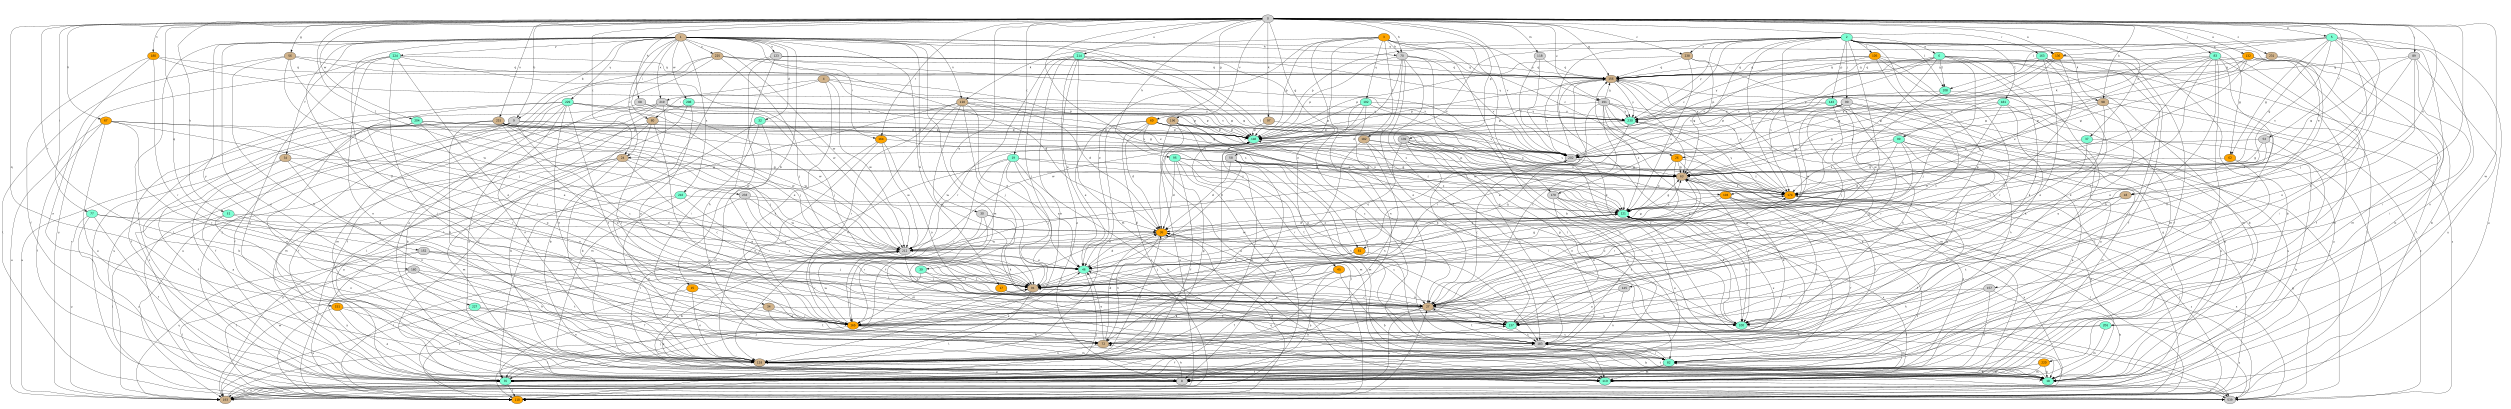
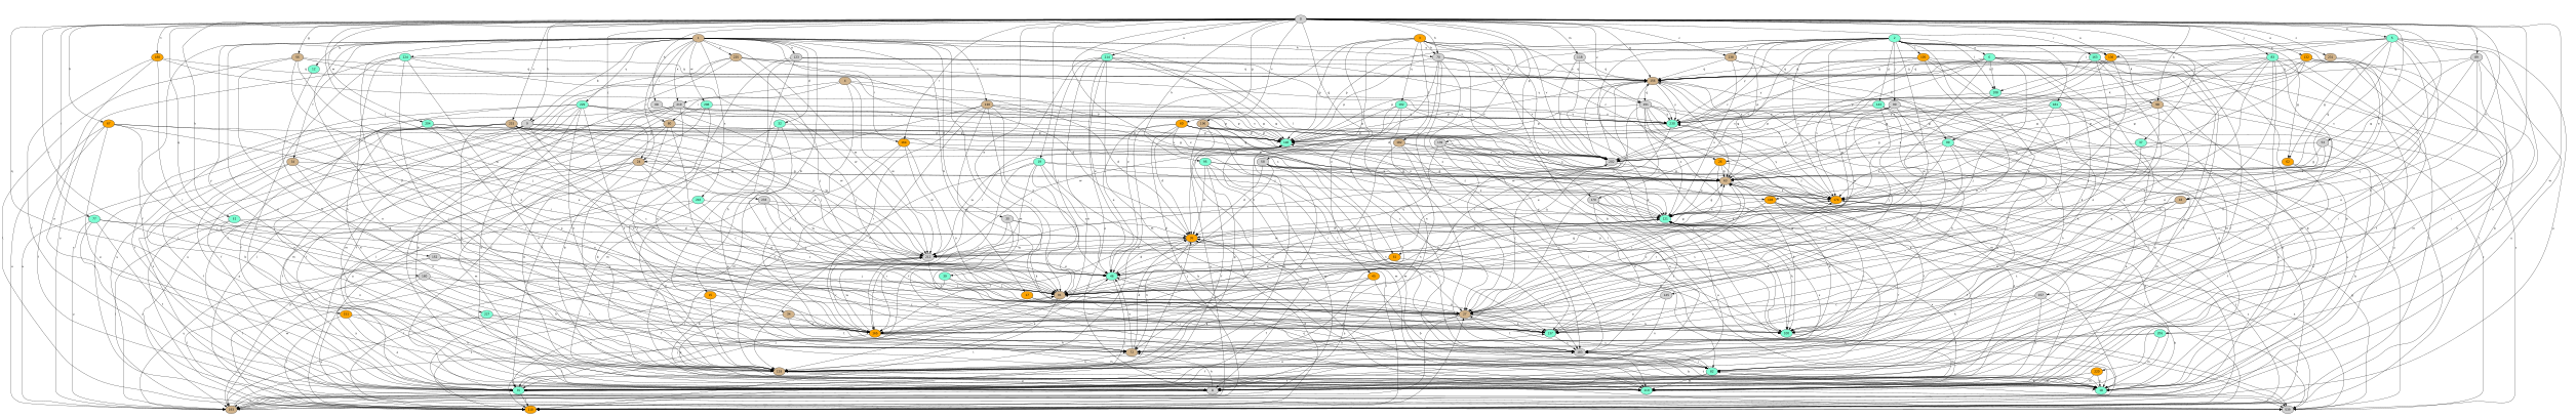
  strict digraph {
    fontname=Nunito
    node [fillcolor=aquamarine fontname=Nunito style=filled]
    edge [fontname=Nunito]
    0 [fillcolor=lightgrey]
    5
    9 [fillcolor=lightgrey]
    19
    24 [fillcolor=tan]
    37
    39
    43 [fillcolor=tan]
    53 [fillcolor=lightgrey]
    56 [fillcolor=tan]
    58 [fillcolor=lightgrey]
    60 [fillcolor=orange]
    61 [fillcolor=orange]
    67 [fillcolor=orange]
    68 [fillcolor=lightgrey]
    70 [fillcolor=lightgrey]
    77
    83
    89 [fillcolor=lightgrey]
    92
    95
-   97 [fillcolor=tan]
    98 [fillcolor=tan]
    103 [fillcolor=orange]
    118 [fillcolor=lightgrey]
    132 [fillcolor=orange]
    136 [fillcolor=orange]
    139 [fillcolor=lightgrey]
    151 [fillcolor=orange]
    152 [fillcolor=lightgrey]
    156 [fillcolor=tan]
    157 [fillcolor=lightgrey]
    160 [fillcolor=lightgrey]
    163
    164 [fillcolor=orange]
    180 [fillcolor=orange]
    191 [fillcolor=lightgrey]
    196 [fillcolor=tan]
    202 [fillcolor=lightgrey]
    204
    206
    214
    215 [fillcolor=tan]
    231 [fillcolor=tan]
    233 [fillcolor=lightgrey]
    238 [fillcolor=tan]
    62 [fillcolor=orange]
    91 [fillcolor=tan]
    108
    174 [fillcolor=orange]
    99
    63 [fillcolor=tan]
    82
    100
    193 [fillcolor=tan]
    220 [fillcolor=orange]
    55
    119
    212 [fillcolor=lightgrey]
    146
    n61 [fillcolor=lightgrey label=539]
    110 [fillcolor=orange]
    221
    27 [fillcolor=tan]
    165 [fillcolor=orange]
    18
    46
    128 [fillcolor=tan]
    8 [fillcolor=lightgrey]
    183 [fillcolor=lightgrey]
    137
    72 [fillcolor=tan]
    36 [fillcolor=orange]
    230
    1 [fillcolor=tan]
+   12
    15 [fillcolor=orange]
    17 [fillcolor=orange]
    30 [fillcolor=lightgrey]
    32
    34 [fillcolor=tan]
    54 [fillcolor=tan]
    80 [fillcolor=tan]
    120 [fillcolor=tan]
    123 [fillcolor=lightgrey]
    170 [fillcolor=lightgrey]
    208
    216
    219 [fillcolor=lightgrey]
    224
    225 [fillcolor=tan]
    227
    229
    2
    6
    90 [fillcolor=lightgrey]
    105 [fillcolor=orange]
    143
    145 [fillcolor=lightgrey]
    181
    26 [fillcolor=orange]
    3 [fillcolor=orange]
    45 [fillcolor=orange]
    182 [fillcolor=tan]
    192
    4 [fillcolor=tan]
    0 -> 5 [label=a]
    0 -> 9 [label=b]
    0 -> 19 [label=c]
    0 -> 24 [label=c]
    0 -> 37 [label=e]
    0 -> 39 [label=e]
    0 -> 43 [label=e]
    0 -> 53 [label=f]
    0 -> 56 [label=g]
    0 -> 58 [label=g]
    0 -> 60 [label=g]
    0 -> 61 [label=g]
    0 -> 67 [label=h]
    0 -> 68 [label=h]
    0 -> 70 [label=h]
    0 -> 77 [label=i]
    0 -> 83 [label=j]
    0 -> 89 [label=j]
    0 -> 92 [label=k]
    0 -> 95 [label=k]
-   0 -> 97 [label=k]
    0 -> 98 [label=k]
    0 -> 103 [label=l]
    0 -> 118 [label=m]
    0 -> 132 [label=o]
    0 -> 136 [label=o]
    0 -> 139 [label=p]
    0 -> 151 [label=q]
    0 -> 152 [label=q]
    0 -> 156 [label=q]
    0 -> 157 [label=r]
    0 -> 160 [label=r]
    0 -> 163 [label=r]
    0 -> 164 [label=r]
    0 -> 180 [label=t]
    0 -> 191 [label=u]
    0 -> 196 [label=v]
    0 -> 202 [label=v]
    0 -> 204 [label=w]
    0 -> 206 [label=w]
    0 -> 214 [label=x]
    0 -> 215 [label=x]
    0 -> 231 [label=z]
    0 -> 233 [label=z]
    0 -> 238 [label=z]
    5 -> 136 [label=o]
    5 -> 62 [label=g]
    5 -> 91 [label=j]
    5 -> 108 [label=l]
    5 -> 174 [label=s]
    5 -> 99 [label=k]
    5 -> 63 [label=g]
    5 -> 82 [label=i]
    5 -> 100 [label=k]
    5 -> 193 [label=u]
    5 -> 220 [label=x]
    9 -> 55 [label=f]
    9 -> 119 [label=m]
    9 -> 212 [label=w]
    9 -> 146 [label=p]
    9 -> n61 [label=z]
    9 -> 110 [label=l]
    9 -> 221 [label=x]
    9 -> 27 [label=c]
    19 -> 91 [label=j]
    19 -> 174 [label=s]
    19 -> 63 [label=g]
    19 -> 55 [label=f]
    19 -> 110 [label=l]
    19 -> 165 [label=r]
    19 -> 18 [label=b]
    19 -> 46 [label=e]
    24 -> 91 [label=j]
    24 -> 63 [label=g]
    24 -> 55 [label=f]
    24 -> 119 [label=m]
    24 -> 27 [label=c]
    24 -> 128 [label=n]
    24 -> 8 [label=a]
    37 -> 202 [label=v]
    37 -> 110 [label=l]
    37 -> 27 [label=c]
    39 -> 91 [label=j]
    39 -> 82 [label=i]
    39 -> 55 [label=f]
    43 -> 221 [label=x]
    43 -> 183 [label=t]
    43 -> 137 [label=o]
    53 -> 202 [label=v]
    53 -> 174 [label=s]
    53 -> 63 [label=g]
    53 -> 8 [label=a]
    56 -> 156 [label=q]
    56 -> 91 [label=j]
    56 -> 212 [label=w]
    56 -> 110 [label=l]
    56 -> 221 [label=x]
    56 -> 72 [label=h]
    58 -> 91 [label=j]
    58 -> 63 [label=g]
    58 -> 119 [label=m]
    58 -> 221 [label=x]
    58 -> 128 [label=n]
    58 -> 183 [label=t]
    58 -> 36 [label=d]
    60 -> 202 [label=v]
    60 -> 100 [label=k]
    60 -> 146 [label=p]
    60 -> 110 [label=l]
    60 -> 221 [label=x]
    60 -> 46 [label=e]
    60 -> 128 [label=n]
    60 -> 137 [label=o]
    60 -> 36 [label=d]
    61 -> 91 [label=j]
    61 -> 46 [label=e]
    61 -> 183 [label=t]
    67 -> 91 [label=j]
    67 -> 193 [label=u]
    67 -> 55 [label=f]
    67 -> 146 [label=p]
    67 -> 165 [label=r]
    67 -> 46 [label=e]
    67 -> 8 [label=a]
    68 -> 55 [label=f]
    68 -> 212 [label=w]
    68 -> 230 [label=z]
    70 -> 156 [label=q]
    70 -> 202 [label=v]
    70 -> 146 [label=p]
    70 -> n61 [label=z]
    70 -> 110 [label=l]
    70 -> 128 [label=n]
    70 -> 183 [label=t]
    70 -> 137 [label=o]
    77 -> 193 [label=u]
    77 -> 55 [label=f]
    77 -> n61 [label=z]
    77 -> 46 [label=e]
    77 -> 36 [label=d]
    83 -> 156 [label=q]
    83 -> 91 [label=j]
    83 -> 63 [label=g]
    83 -> 82 [label=i]
    83 -> 55 [label=f]
    83 -> 119 [label=m]
    83 -> 221 [label=x]
    83 -> 27 [label=c]
    83 -> 137 [label=o]
    83 -> 72 [label=h]
    89 -> 156 [label=q]
    89 -> 174 [label=s]
    89 -> 63 [label=g]
    89 -> 82 [label=i]
    89 -> 193 [label=u]
    89 -> 137 [label=o]
    92 -> 110 [label=l]
    92 -> 27 [label=c]
    92 -> 128 [label=n]
    92 -> 36 [label=d]
    95 -> 174 [label=s]
    95 -> 63 [label=g]
    95 -> 55 [label=f]
    95 -> 119 [label=m]
    95 -> 110 [label=l]
    95 -> 36 [label=d]
-   97 -> 174 [label=s]
-   97 -> 146 [label=p]
    98 -> 91 [label=j]
    98 -> 174 [label=s]
    98 -> 82 [label=i]
    98 -> 146 [label=p]
    98 -> 137 [label=o]
    98 -> 230 [label=y]
    103 -> 100 [label=k]
    103 -> 55 [label=f]
    103 -> 110 [label=l]
    103 -> 221 [label=x]
    103 -> 27 [label=c]
    103 -> 183 [label=t]
    118 -> 156 [label=q]
    118 -> 202 [label=v]
    118 -> 100 [label=k]
    132 -> 156 [label=q]
    132 -> 202 [label=v]
    132 -> 174 [label=s]
    132 -> 63 [label=g]
    132 -> 55 [label=f]
    132 -> 119 [label=m]
    132 -> 18 [label=b]
    136 -> 156 [label=q]
    136 -> 202 [label=v]
    136 -> 63 [label=g]
    136 -> 55 [label=f]
    136 -> 27 [label=c]
    139 -> 202 [label=v]
    139 -> 174 [label=s]
    139 -> 27 [label=c]
    139 -> 46 [label=e]
-   139 -> 128 [label=n]
+   215 -> 128 [label=n]
    139 -> 8 [label=a]
    139 -> 183 [label=t]
    151 -> 110 [label=l]
    151 -> 128 [label=n]
    151 -> 8 [label=a]
    151 -> 137 [label=o]
    152 -> 91 [label=j]
    152 -> 193 [label=u]
    152 -> 110 [label=l]
    152 -> 165 [label=r]
    152 -> 46 [label=e]
    156 -> 202 [label=v]
    156 -> 63 [label=g]
    156 -> 146 [label=p]
    156 -> n61 [label=z]
    156 -> 110 [label=l]
    156 -> 165 [label=r]
    156 -> 230 [label=y]
    157 -> 100 [label=k]
    157 -> 27 [label=c]
    157 -> 18 [label=b]
    157 -> 8 [label=a]
    157 -> 183 [label=t]
    160 -> 91 [label=j]
    160 -> 110 [label=l]
    160 -> 8 [label=a]
    160 -> 183 [label=t]
    160 -> 72 [label=h]
    163 -> 156 [label=q]
    163 -> 202 [label=v]
    163 -> 82 [label=i]
    163 -> 100 [label=k]
    163 -> 55 [label=f]
    163 -> 137 [label=o]
    164 -> 202 [label=v]
    164 -> 119 [label=m]
    164 -> 212 [label=w]
    164 -> 128 [label=n]
    164 -> 137 [label=o]
    180 -> 156 [label=q]
    180 -> 63 [label=g]
    180 -> 55 [label=f]
    180 -> 165 [label=r]
    180 -> 128 [label=n]
-   191 -> 156 [label=q]
+   156 -> 191 [label=q]
    191 -> 193 [label=u]
    191 -> 119 [label=m]
    191 -> 212 [label=w]
    191 -> 146 [label=p]
    191 -> n61 [label=z]
    191 -> 221 [label=x]
    191 -> 27 [label=c]
    191 -> 8 [label=a]
    191 -> 230 [label=y]
    196 -> 202 [label=v]
    196 -> 193 [label=u]
    196 -> 146 [label=p]
    196 -> 27 [label=c]
    196 -> 8 [label=a]
    196 -> 183 [label=t]
    202 -> 63 [label=g]
    202 -> 27 [label=c]
    204 -> 202 [label=v]
    204 -> 212 [label=w]
    204 -> 146 [label=p]
    204 -> 165 [label=r]
    204 -> 128 [label=n]
    204 -> 137 [label=o]
    206 -> 119 [label=m]
    206 -> n61 [label=z]
    206 -> 183 [label=t]
    206 -> 72 [label=h]
    214 -> 156 [label=q]
    214 -> 91 [label=j]
    214 -> 174 [label=s]
    214 -> 63 [label=g]
    214 -> 119 [label=m]
    214 -> 165 [label=r]
    214 -> 46 [label=e]
    214 -> 128 [label=n]
    214 -> 8 [label=a]
    215 -> 91 [label=j]
    215 -> 174 [label=s]
    215 -> 63 [label=g]
    215 -> 193 [label=u]
    215 -> 212 [label=w]
    215 -> 146 [label=p]
    215 -> 18 [label=b]
    215 -> 46 [label=e]
    215 -> 137 [label=o]
    215 -> 72 [label=h]
    231 -> 156 [label=q]
    231 -> 63 [label=g]
    231 -> 18 [label=b]
    231 -> 72 [label=h]
    233 -> 91 [label=j]
    233 -> 212 [label=w]
    233 -> 221 [label=x]
    233 -> 128 [label=n]
    238 -> 156 [label=q]
    238 -> 63 [label=g]
    238 -> 146 [label=p]
    238 -> 221 [label=x]
    238 -> 18 [label=b]
-   62 -> 63 [label=g]
    62 -> 55 [label=f]
    62 -> 18 [label=b]
    91 -> 63 [label=g]
    91 -> 110 [label=l]
    91 -> 27 [label=c]
    108 -> 193 [label=u]
    108 -> 212 [label=w]
    108 -> 230 [label=y]
    174 -> 156 [label=q]
    174 -> 55 [label=f]
    174 -> 110 [label=l]
    174 -> 221 [label=x]
    174 -> 230 [label=y]
    99 -> 202 [label=v]
    99 -> 174 [label=s]
    99 -> 119 [label=m]
    99 -> 27 [label=c]
    99 -> 8 [label=a]
    99 -> 72 [label=h]
    99 -> 36 [label=d]
    63 -> 174 [label=s]
    63 -> 100 [label=k]
    63 -> 146 [label=p]
    63 -> 165 [label=r]
    63 -> 8 [label=a]
    82 -> 55 [label=f]
    82 -> 119 [label=m]
    82 -> 27 [label=c]
    100 -> 119 [label=m]
    100 -> 146 [label=p]
    100 -> 36 [label=d]
    193 -> 91 [label=j]
    193 -> 212 [label=w]
    193 -> 146 [label=p]
    220 -> 119 [label=m]
    220 -> 18 [label=b]
    220 -> 8 [label=a]
    55 -> 91 [label=j]
    55 -> 193 [label=u]
    55 -> 146 [label=p]
    55 -> 110 [label=l]
    55 -> 137 [label=o]
    119 -> n61 [label=z]
    119 -> 221 [label=x]
    119 -> 46 [label=e]
    212 -> 174 [label=s]
    212 -> 63 [label=g]
    212 -> 110 [label=l]
    212 -> 27 [label=c]
    212 -> 165 [label=r]
    212 -> 18 [label=b]
    212 -> 46 [label=e]
    146 -> 202 [label=v]
    146 -> 212 [label=w]
    n61 -> 63 [label=g]
    n61 -> 82 [label=i]
    n61 -> 221 [label=x]
    n61 -> 36 [label=d]
    110 -> 174 [label=s]
    110 -> 27 [label=c]
    110 -> 36 [label=d]
    221 -> 63 [label=g]
    221 -> 100 [label=k]
    221 -> 212 [label=w]
    221 -> n61 [label=z]
    221 -> 46 [label=e]
    221 -> 36 [label=d]
    27 -> 91 [label=j]
    27 -> 174 [label=s]
    27 -> 100 [label=k]
    27 -> 193 [label=u]
    27 -> 165 [label=r]
    27 -> 128 [label=n]
    27 -> 183 [label=t]
    27 -> 137 [label=o]
    165 -> 156 [label=q]
    165 -> 202 [label=v]
    165 -> 119 [label=m]
    165 -> 212 [label=w]
    165 -> 110 [label=l]
    165 -> 72 [label=h]
    18 -> 156 [label=q]
    18 -> 63 [label=g]
    18 -> 221 [label=x]
    18 -> 183 [label=t]
    46 -> 91 [label=j]
    46 -> 110 [label=l]
    46 -> 137 [label=o]
    46 -> 36 [label=d]
    128 -> 156 [label=q]
    128 -> 146 [label=p]
    128 -> 221 [label=x]
    128 -> 18 [label=b]
    128 -> 46 [label=e]
    128 -> 8 [label=a]
    128 -> 36 [label=d]
    8 -> 193 [label=u]
    8 -> 72 [label=h]
    183 -> 82 [label=i]
    183 -> 55 [label=f]
    183 -> 18 [label=b]
    137 -> 183 [label=t]
    137 -> 230 [label=y]
    72 -> 46 [label=e]
    72 -> 128 [label=n]
    72 -> 36 [label=d]
    36 -> 212 [label=w]
    36 -> 221 [label=x]
    36 -> 27 [label=c]
    36 -> 165 [label=r]
    36 -> 72 [label=h]
    230 -> 146 [label=p]
    230 -> 46 [label=e]
    1 -> 9 [label=b]
    1 -> 24 [label=c]
    1 -> 70 [label=h]
    1 -> 103 [label=l]
    1 -> 136 [label=o]
    1 -> 164 [label=r]
    1 -> 55 [label=f]
    1 -> 119 [label=m]
    1 -> 212 [label=w]
    1 -> 165 [label=r]
    1 -> 128 [label=n]
+   1 -> 12 [label=b]
    1 -> 15 [label=b]
    1 -> 17 [label=b]
    1 -> 30 [label=d]
    1 -> 32 [label=d]
    1 -> 34 [label=d]
    1 -> 54 [label=f]
    1 -> 80 [label=i]
    1 -> 120 [label=n]
    1 -> 123 [label=n]
    1 -> 170 [label=s]
    1 -> 208 [label=w]
    1 -> 216 [label=x]
    1 -> 219 [label=x]
    1 -> 224 [label=y]
    1 -> 225 [label=y]
    1 -> 227 [label=y]
    1 -> 229 [label=y]
+   12 -> 72 [label=h]
    15 -> n61 [label=z]
    15 -> 27 [label=c]
    15 -> 128 [label=n]
    17 -> 27 [label=c]
    17 -> 183 [label=t]
    30 -> 100 [label=k]
    30 -> 119 [label=m]
    30 -> 165 [label=r]
    30 -> 36 [label=d]
    32 -> 119 [label=m]
    32 -> 146 [label=p]
    32 -> 165 [label=r]
    32 -> 18 [label=b]
    34 -> 100 [label=k]
    34 -> 165 [label=r]
    34 -> 8 [label=a]
    34 -> 183 [label=t]
    54 -> 63 [label=g]
    54 -> 55 [label=f]
    54 -> 128 [label=n]
    54 -> 8 [label=a]
    54 -> 137 [label=o]
    80 -> 100 [label=k]
    80 -> 55 [label=f]
    80 -> 146 [label=p]
    80 -> 165 [label=r]
    80 -> 18 [label=b]
    120 -> 91 [label=j]
    120 -> 55 [label=f]
    120 -> 146 [label=p]
    120 -> 221 [label=x]
    120 -> 27 [label=c]
    120 -> 165 [label=r]
    120 -> 46 [label=e]
    120 -> 128 [label=n]
    120 -> 230 [label=y]
    123 -> 156 [label=q]
    123 -> 202 [label=v]
    123 -> 82 [label=i]
    123 -> 110 [label=l]
    123 -> 72 [label=h]
    123 -> 230 [label=y]
    170 -> 100 [label=k]
    170 -> 221 [label=x]
    170 -> 8 [label=a]
    170 -> 183 [label=t]
    170 -> 137 [label=o]
    208 -> 55 [label=f]
    208 -> 110 [label=l]
    208 -> 137 [label=o]
    208 -> 230 [label=y]
    216 -> 193 [label=u]
    216 -> 221 [label=x]
    216 -> 27 [label=c]
    216 -> 128 [label=n]
    219 -> 91 [label=j]
    219 -> 63 [label=g]
    219 -> 193 [label=u]
    219 -> 55 [label=f]
+   219 -> 110 [label=l]
    219 -> 18 [label=b]
    219 -> 8 [label=a]
    219 -> 230 [label=y]
    224 -> 156 [label=q]
    224 -> 82 [label=i]
    224 -> 193 [label=u]
    224 -> 212 [label=w]
    224 -> 128 [label=n]
    224 -> 8 [label=a]
    224 -> 137 [label=o]
    225 -> 156 [label=q]
    225 -> 202 [label=v]
    225 -> 91 [label=j]
    225 -> n61 [label=z]
    225 -> 110 [label=l]
    225 -> 8 [label=a]
    225 -> 36 [label=d]
    227 -> 193 [label=u]
    227 -> 165 [label=r]
    227 -> 128 [label=n]
    229 -> 91 [label=j]
    229 -> 193 [label=u]
    229 -> 55 [label=f]
    229 -> 119 [label=m]
    229 -> 146 [label=p]
    229 -> 18 [label=b]
    229 -> 128 [label=n]
    229 -> 183 [label=t]
    229 -> 72 [label=h]
    229 -> 230 [label=y]
    2 -> 24 [label=c]
    2 -> 43 [label=e]
    2 -> 61 [label=g]
    2 -> 98 [label=k]
    2 -> 238 [label=z]
    2 -> 62 [label=g]
    2 -> 91 [label=j]
    2 -> 108 [label=l]
    2 -> 174 [label=s]
    2 -> 146 [label=p]
    2 -> 18 [label=b]
    2 -> 8 [label=a]
    2 -> 36 [label=d]
    2 -> 230 [label=y]
    2 -> 170 [label=s]
    2 -> 6 [label=a]
    2 -> 90 [label=j]
    2 -> 105 [label=l]
    2 -> 143 [label=p]
    2 -> 145 [label=p]
    2 -> 181 [label=t]
    6 -> 156 [label=q]
    6 -> 91 [label=j]
    6 -> 108 [label=l]
    6 -> 174 [label=s]
    6 -> 82 [label=i]
    6 -> 100 [label=k]
    6 -> 119 [label=m]
    6 -> 146 [label=p]
    6 -> 110 [label=l]
    6 -> 221 [label=x]
    6 -> 26 [label=c]
    90 -> 202 [label=v]
    90 -> 91 [label=j]
    90 -> 193 [label=u]
    90 -> 212 [label=w]
    90 -> 165 [label=r]
    90 -> 18 [label=b]
    90 -> 230 [label=y]
    105 -> 156 [label=q]
    105 -> 202 [label=v]
    105 -> 119 [label=m]
    105 -> 110 [label=l]
    105 -> 27 [label=c]
    105 -> 165 [label=r]
    105 -> 230 [label=y]
    143 -> 146 [label=p]
    143 -> n61 [label=z]
    143 -> 128 [label=n]
    143 -> 137 [label=o]
    143 -> 72 [label=h]
    143 -> 230 [label=y]
    145 -> 27 [label=c]
    145 -> 128 [label=n]
    145 -> 137 [label=o]
    181 -> 63 [label=g]
    181 -> 100 [label=k]
    181 -> 46 [label=e]
    181 -> 8 [label=a]
    181 -> 230 [label=y]
    26 -> 174 [label=s]
    26 -> 63 [label=g]
    26 -> 55 [label=f]
    26 -> 221 [label=x]
    26 -> 165 [label=r]
    3 -> 70 [label=h]
    3 -> 191 [label=u]
-   3 -> 120 [label=k]
+   3 -> 99 [label=k]
    3 -> 146 [label=p]
    3 -> n61 [label=z]
    3 -> 18 [label=b]
    3 -> 46 [label=e]
    3 -> 72 [label=h]
    3 -> 26 [label=c]
    3 -> 45 [label=e]
    3 -> 182 [label=t]
    3 -> 192 [label=u]
    45 -> 91 [label=j]
    45 -> 55 [label=f]
    45 -> 18 [label=b]
    45 -> 8 [label=a]
    182 -> 202 [label=v]
    182 -> 174 [label=s]
    182 -> 82 [label=i]
    182 -> 165 [label=r]
    182 -> 128 [label=n]
    192 -> 82 [label=i]
    192 -> 212 [label=w]
    192 -> 146 [label=p]
    192 -> 221 [label=x]
    192 -> 183 [label=t]
    192 -> 230 [label=y]
    4 -> 212 [label=w]
    4 -> 146 [label=p]
    4 -> 183 [label=t]
    4 -> 36 [label=d]
    4 -> 80 [label=i]
    4 -> 219 [label=x]
  }
